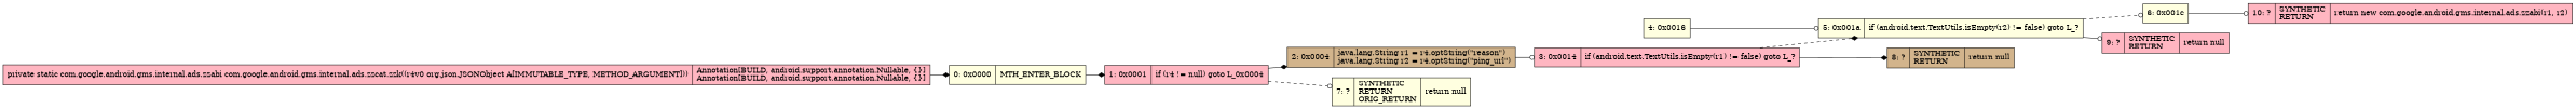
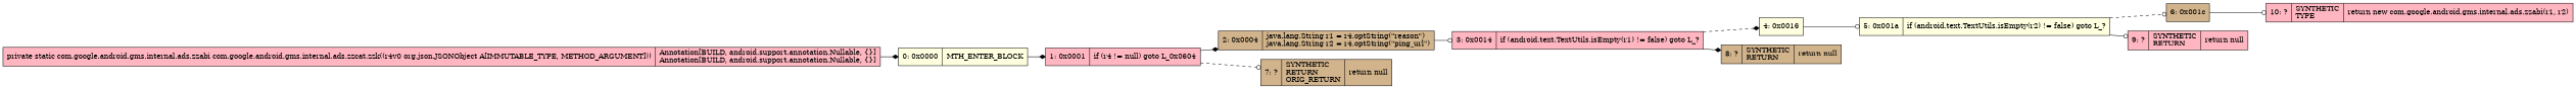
  digraph {
    rankdir=LR
    node [fillcolor=lightyellow shape=record style=filled]
    edge [arrowhead=odot]
    n1 [label="{0\:\ 0x0000|MTH_ENTER_BLOCK\l}"]
-   n2 [fillcolor=lightpink label="{1\:\ 0x0001|if (r4 != null) goto L_0x0004\l}"]
+   n2 [fillcolor=lightpink label="{1\:\ 0x0001|if (r4 != null) goto L_0x0604\l}"]
    n3 [fillcolor=tan label="{2\:\ 0x0004|java.lang.String r1 = r4.optString(\"reason\")\ljava.lang.String r2 = r4.optString(\"ping_url\")\l}"]
-   n4 [label="{7\:\ ?|SYNTHETIC\lRETURN\lORIG_RETURN\l|return null\l}"]
+   n4 [fillcolor=tan label="{7\:\ ?|SYNTHETIC\lRETURN\lORIG_RETURN\l|return null\l}"]
    n5 [fillcolor=lightpink label="{3\:\ 0x0014|if (android.text.TextUtils.isEmpty(r1) != false) goto L_?\l}"]
    n6 [label="{4\:\ 0x0016}"]
    n7 [fillcolor=tan label="{8\:\ ?|SYNTHETIC\lRETURN\l|return null\l}"]
    n8 [label="{5\:\ 0x001a|if (android.text.TextUtils.isEmpty(r2) != false) goto L_?\l}"]
-   n9 [label="{6\:\ 0x001c}"]
+   n9 [fillcolor=tan label="{6\:\ 0x001c}"]
    n10 [fillcolor=lightpink label="{9\:\ ?|SYNTHETIC\lRETURN\l|return null\l}"]
-   n11 [fillcolor=lightpink label="{10\:\ ?|SYNTHETIC\lRETURN\l|return new com.google.android.gms.internal.ads.zzabi(r1, r2)\l}"]
+   n11 [fillcolor=lightpink label="{10\:\ ?|SYNTHETIC\lTYPE\l|return new com.google.android.gms.internal.ads.zzabi(r1, r2)\l}"]
    n12 [fillcolor=lightpink label="{private static com.google.android.gms.internal.ads.zzabi com.google.android.gms.internal.ads.zzcat.zzk((r4v0 org.json.JSONObject A[IMMUTABLE_TYPE, METHOD_ARGUMENT]))  | Annotation[BUILD, android.support.annotation.Nullable, \{\}]\lAnnotation[BUILD, android.support.annotation.Nullable, \{\}]\l}"]
    n1 -> n2 [arrowhead=diamond]
    n2 -> n3 [arrowhead=diamond]
    n2 -> n4 [style=dashed]
    n3 -> n5
-   n5 -> n8 [arrowhead=diamond style=dashed]
+   n5 -> n6 [arrowhead=diamond style=dashed]
    n5 -> n7 [arrowhead=diamond]
    n6 -> n8
    n8 -> n9 [style=dashed]
    n8 -> n10
    n9 -> n11
    n12 -> n1 [arrowhead=diamond]
  }
